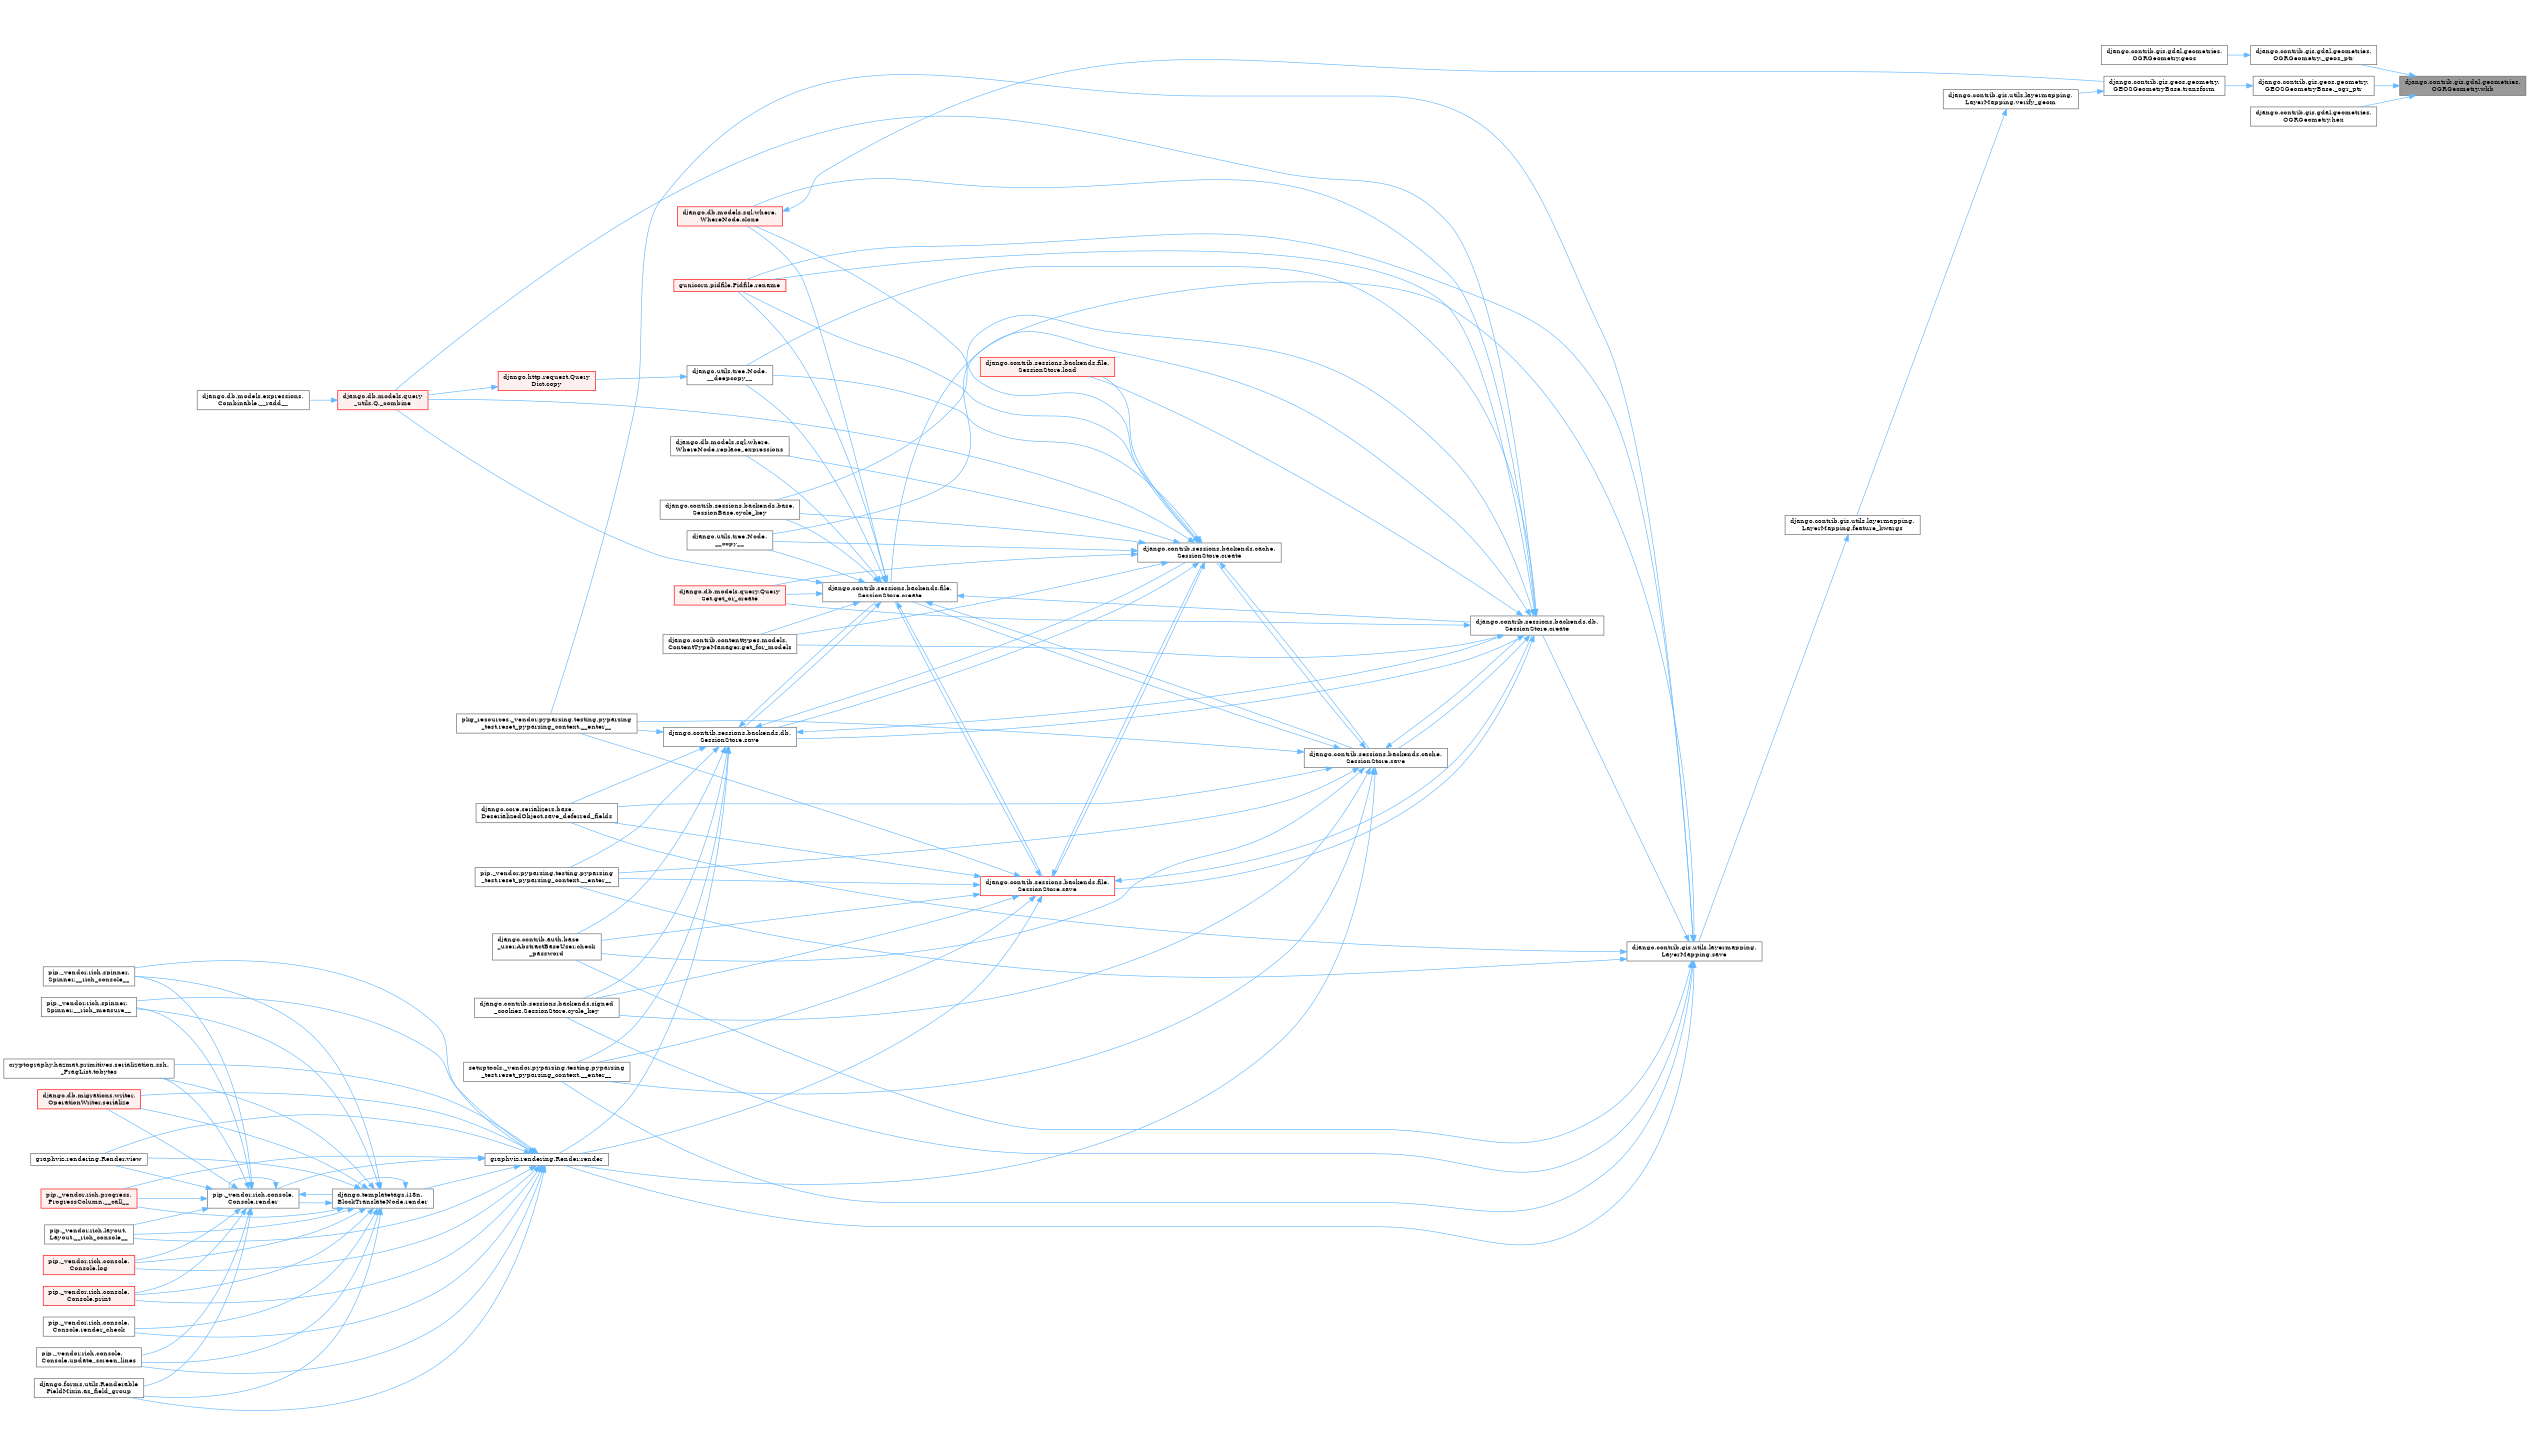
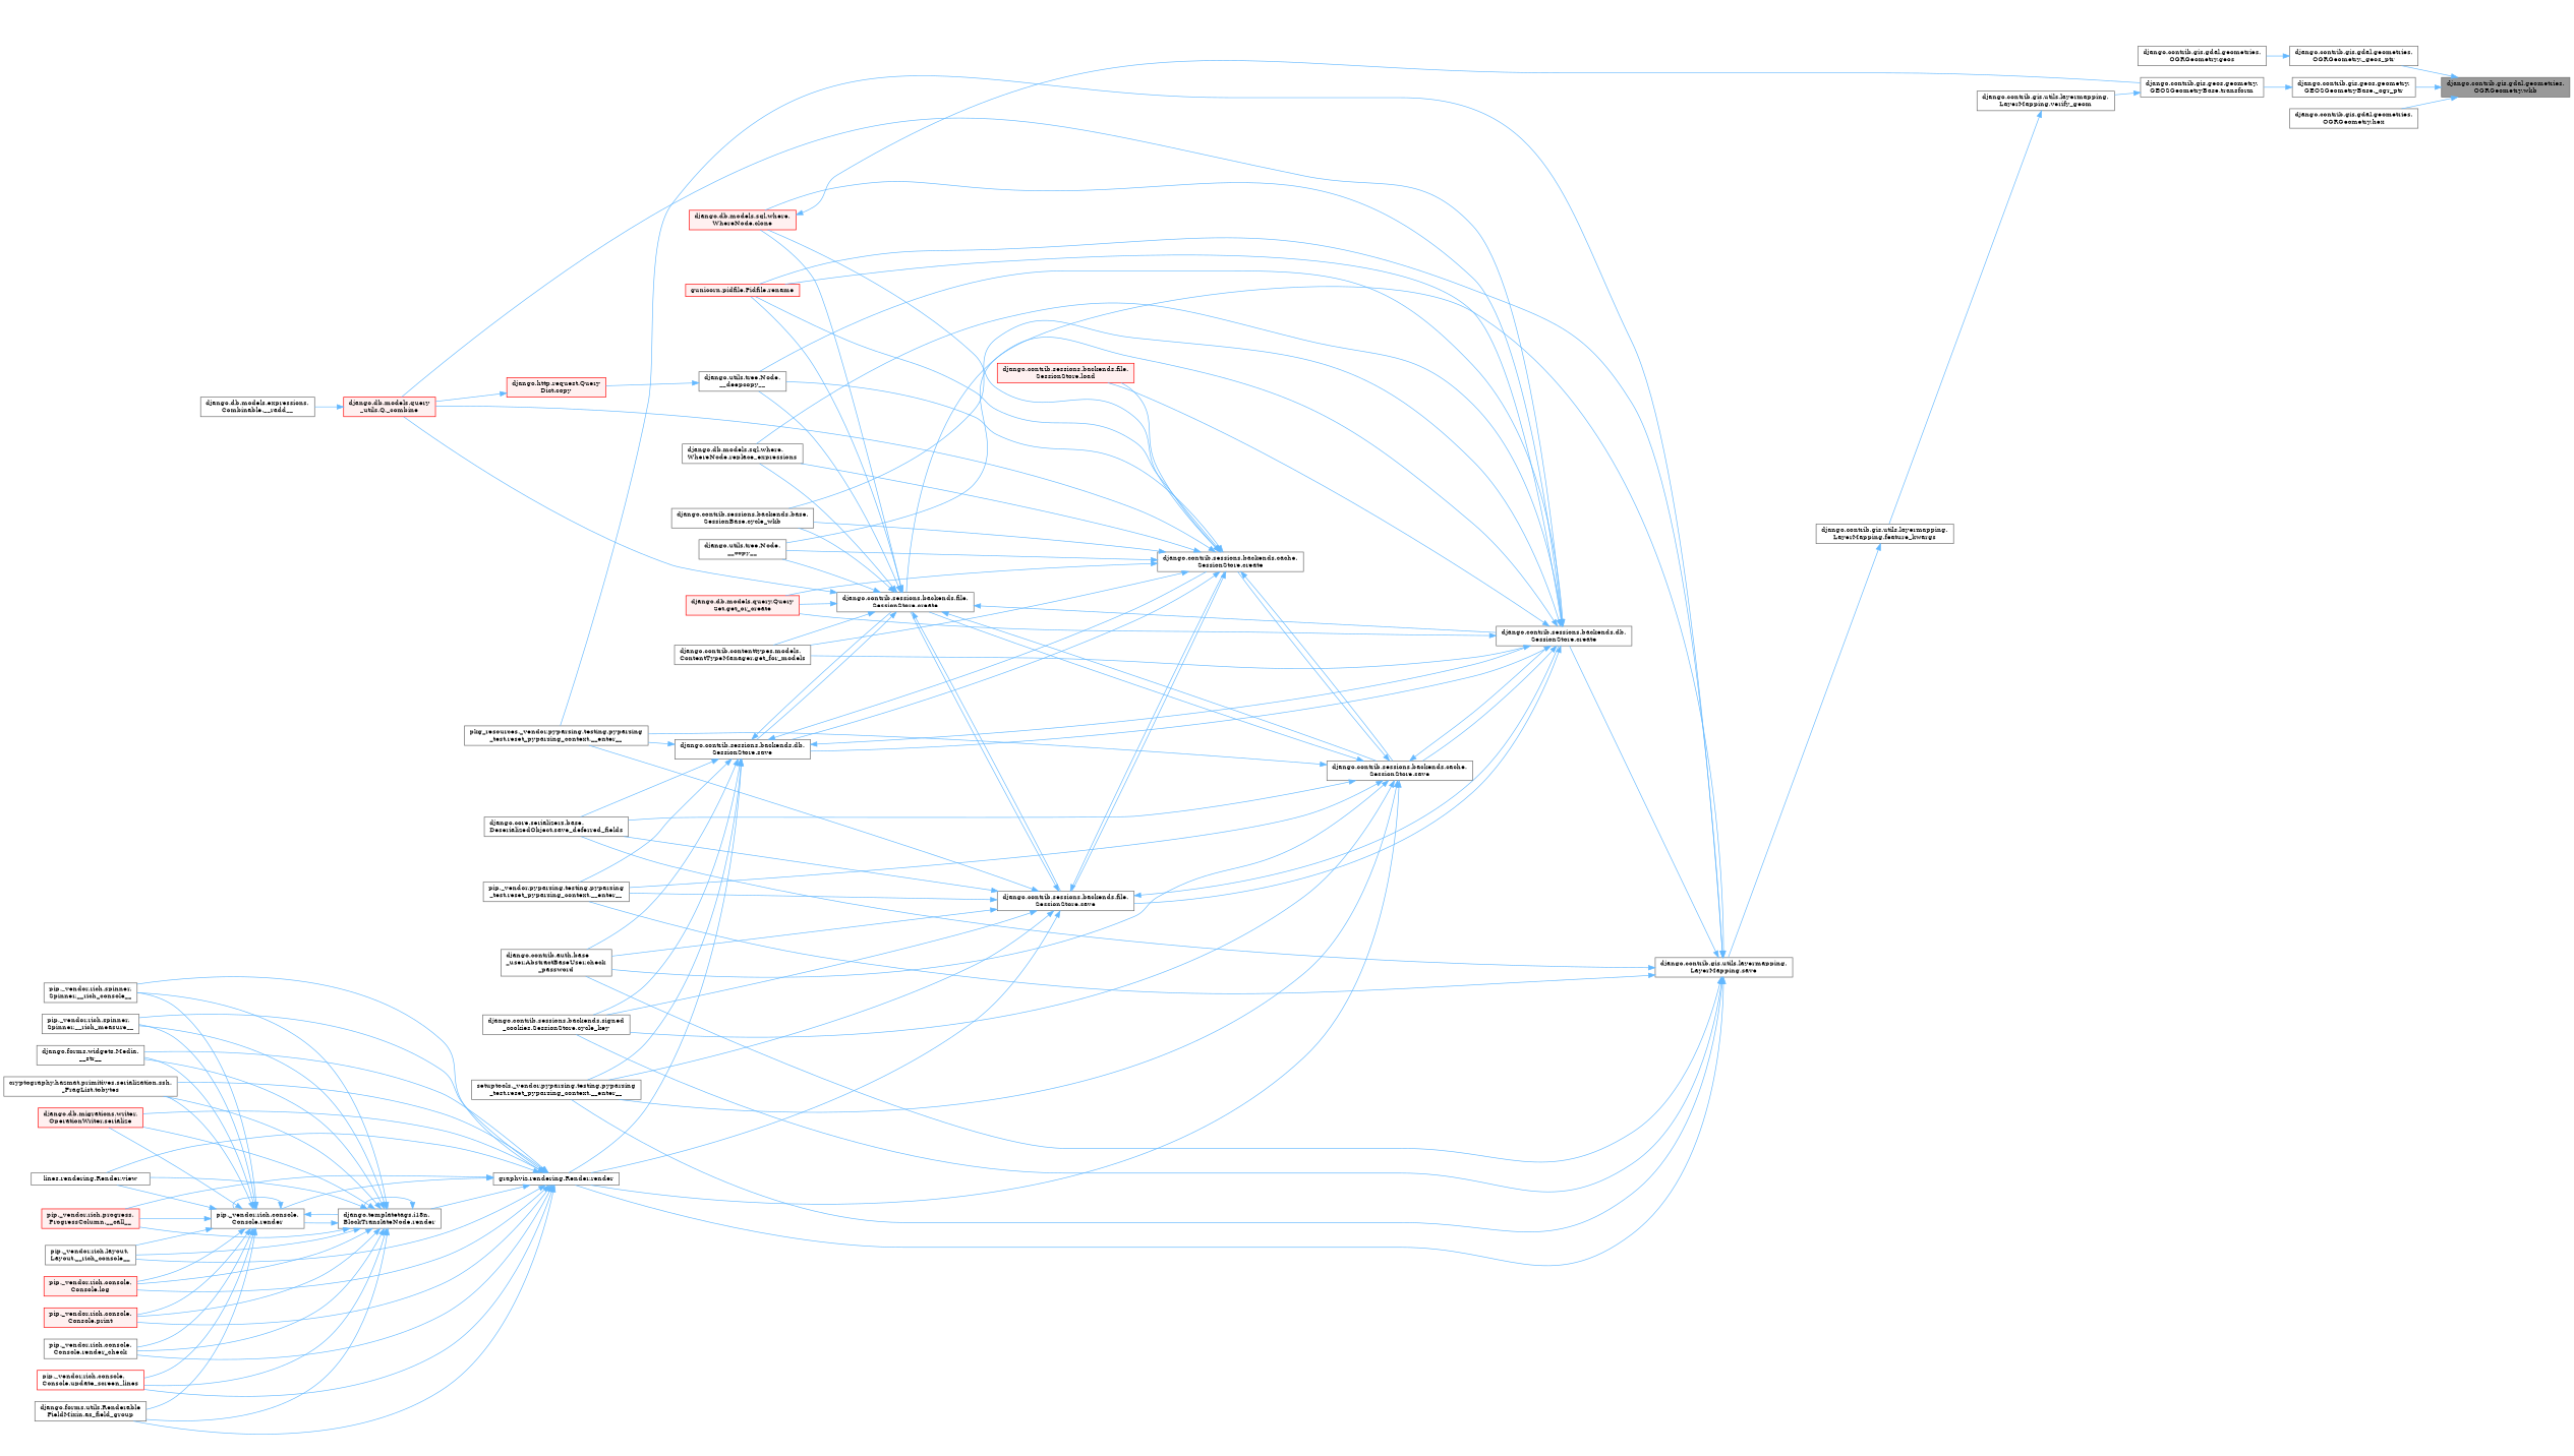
  digraph {
    fontname="DejaVu Serif"
    rankdir=RL
    node [color=grey40 fillcolor=white fontname="DejaVu Serif" fontsize=10 shape=box style=filled]
    edge [color=steelblue1 dir=back fontname="DejaVu Serif" fontsize=10 labelfontname=Helvetica labelfontsize=10 style=solid]
    n1 [color=gray40 fillcolor=grey60 fontcolor=black height=0.2 label="django.contrib.gis.gdal.geometries.\lOGRGeometry.wkb" width=0.4]
    n2 [height=0.2 label="django.contrib.gis.gdal.geometries.\lOGRGeometry._geos_ptr" width=0.4]
    n3 [height=0.2 label="django.contrib.gis.geos.geometry.\lGEOSGeometryBase._ogr_ptr" width=0.4]
    n4 [height=0.2 label="django.contrib.gis.gdal.geometries.\lOGRGeometry.hex" width=0.4]
    n5 [height=0.2 label="django.contrib.gis.gdal.geometries.\lOGRGeometry.geos" width=0.4]
    n6 [height=0.2 label="django.contrib.gis.geos.geometry.\lGEOSGeometryBase.transform" width=0.4]
    n7 [height=0.2 label="django.contrib.gis.utils.layermapping.\lLayerMapping.verify_geom" width=0.4]
    n8 [height=0.2 label="django.contrib.gis.utils.layermapping.\lLayerMapping.feature_kwargs" width=0.4]
    n9 [height=0.2 label="django.contrib.gis.utils.layermapping.\lLayerMapping.save" width=0.4]
    n10 [height=0.2 label="pip._vendor.pyparsing.testing.pyparsing\l_test.reset_pyparsing_context.__enter__" width=0.4]
    n11 [height=0.2 label="pkg_resources._vendor.pyparsing.testing.pyparsing\l_test.reset_pyparsing_context.__enter__" width=0.4]
    n12 [height=0.2 label="setuptools._vendor.pyparsing.testing.pyparsing\l_test.reset_pyparsing_context.__enter__" width=0.4]
    n13 [height=0.2 label="django.contrib.auth.base\l_user.AbstractBaseUser.check\l_password" width=0.4]
    n14 [height=0.2 label="django.contrib.sessions.backends.db.\lSessionStore.create" width=0.4]
    n15 [height=0.2 label="django.contrib.sessions.backends.file.\lSessionStore.create" width=0.4]
    n16 [height=0.2 label="django.contrib.sessions.backends.signed\l_cookies.SessionStore.cycle_key" width=0.4]
    n17 [height=0.2 label="graphviz.rendering.Render.render" width=0.4]
    n18 [height=0.2 label="django.core.serializers.base.\lDeserializedObject.save_deferred_fields" width=0.4]
    n19 [color=red fillcolor="#FFF0F0" height=0.2 label="gunicorn.pidfile.Pidfile.rename" width=0.4]
    n20 [height=0.2 label="django.contrib.sessions.backends.cache.\lSessionStore.create" width=0.4]
    n21 [height=0.2 label="django.utils.tree.Node.\l__copy__" width=0.4]
    n22 [height=0.2 label="django.utils.tree.Node.\l__deepcopy__" width=0.4]
    n23 [color=red fillcolor="#FFF0F0" height=0.2 label="django.db.models.query\l_utils.Q._combine" width=0.4]
    n24 [color=red fillcolor="#FFF0F0" height=0.2 label="django.db.models.sql.where.\lWhereNode.clone" width=0.4]
-   n25 [height=0.2 label="django.contrib.sessions.backends.base.\lSessionBase.cycle_key" width=0.4]
+   n25 [height=0.2 label="django.contrib.sessions.backends.base.\lSessionBase.cycle_wkb" width=0.4]
    n26 [height=0.2 label="django.contrib.contenttypes.models.\lContentTypeManager.get_for_models" width=0.4]
    n27 [color=red fillcolor="#FFF0F0" height=0.2 label="django.db.models.query.Query\lSet.get_or_create" width=0.4]
    n28 [color=red fillcolor="#FFF0F0" height=0.2 label="django.contrib.sessions.backends.file.\lSessionStore.load" width=0.4]
    n29 [height=0.2 label="django.db.models.sql.where.\lWhereNode.replace_expressions" width=0.4]
    n30 [height=0.2 label="django.contrib.sessions.backends.cache.\lSessionStore.save" width=0.4]
    n31 [height=0.2 label="django.contrib.sessions.backends.db.\lSessionStore.save" width=0.4]
-   n32 [color=red height=0.2 label="django.contrib.sessions.backends.file.\lSessionStore.save" width=0.4]
+   n32 [height=0.2 label="django.contrib.sessions.backends.file.\lSessionStore.save" width=0.4]
    n33 [color=red fillcolor="#FFF0F0" height=0.2 label="pip._vendor.rich.progress.\lProgressColumn.__call__" width=0.4]
    n34 [height=0.2 label="pip._vendor.rich.layout.\lLayout.__rich_console__" width=0.4]
    n35 [height=0.2 label="pip._vendor.rich.spinner.\lSpinner.__rich_console__" width=0.4]
    n36 [height=0.2 label="pip._vendor.rich.spinner.\lSpinner.__rich_measure__" width=0.4]
+   n37 [height=0.2 label="django.forms.widgets.Media.\l__str__" width=0.4]
    n38 [height=0.2 label="django.forms.utils.Renderable\lFieldMixin.as_field_group" width=0.4]
    n39 [color=red fillcolor="#FFF0F0" height=0.2 label="pip._vendor.rich.console.\lConsole.log" width=0.4]
    n40 [color=red fillcolor="#FFF0F0" height=0.2 label="pip._vendor.rich.console.\lConsole.print" width=0.4]
    n41 [height=0.2 label="django.templatetags.i18n.\lBlockTranslateNode.render" width=0.4]
    n42 [height=0.2 label="pip._vendor.rich.console.\lConsole.render" width=0.4]
    n43 [height=0.2 label="pip._vendor.rich.console.\lConsole.render_check" width=0.4]
    n44 [color=red fillcolor="#FFF0F0" height=0.2 label="django.db.migrations.writer.\lOperationWriter.serialize" width=0.4]
    n45 [height=0.2 label="cryptography.hazmat.primitives.serialization.ssh.\l_FragList.tobytes" width=0.4]
-   n46 [height=0.2 label="pip._vendor.rich.console.\lConsole.update_screen_lines" width=0.4]
-   n47 [height=0.2 label="graphviz.rendering.Render.view" width=0.4]
+   n46 [color=red height=0.2 label="pip._vendor.rich.console.\lConsole.update_screen_lines" width=0.4]
+   n47 [height=0.2 label="lines.rendering.Render.view" width=0.4]
    n48 [color=red fillcolor="#FFF0F0" height=0.2 label="django.http.request.Query\lDict.copy" width=0.4]
    n49 [height=0.2 label="django.db.models.expressions.\lCombinable.__radd__" width=0.4]
    n1 -> n2
    n1 -> n3
    n1 -> n4
    n2 -> n5
    n3 -> n6
    n6 -> n7
    n7 -> n8
    n8 -> n9
    n9 -> n10
    n9 -> n11
    n9 -> n12
    n9 -> n13
    n9 -> n14
    n9 -> n15
    n9 -> n16
    n9 -> n17
    n9 -> n18
    n9 -> n19
    n14 -> n19
    n14 -> n21
    n14 -> n22
    n14 -> n23
    n14 -> n24
    n14 -> n25
    n14 -> n26
    n14 -> n27
    n14 -> n28
+   n14 -> n29
    n14 -> n30
    n14 -> n31
    n14 -> n32
    n15 -> n14
    n15 -> n19
    n15 -> n21
    n15 -> n22
    n15 -> n23
    n15 -> n24
    n15 -> n25
    n15 -> n26
    n15 -> n27
    n15 -> n29
    n15 -> n30
    n15 -> n31
    n15 -> n32
    n17 -> n33
    n17 -> n34
    n17 -> n35
    n17 -> n36
+   n17 -> n37
    n17 -> n38
    n17 -> n39
    n17 -> n40
    n17 -> n41
    n17 -> n42
    n17 -> n43
    n17 -> n44
    n17 -> n45
    n17 -> n46
    n17 -> n47
    n20 -> n19
    n20 -> n21
    n20 -> n22
    n20 -> n23
    n20 -> n24
    n20 -> n25
    n20 -> n26
    n20 -> n27
    n20 -> n28
    n20 -> n29
    n20 -> n30
    n20 -> n31
    n20 -> n32
    n22 -> n48
    n23 -> n49
    n24 -> n6
    n30 -> n10
    n30 -> n11
    n30 -> n12
    n30 -> n13
    n30 -> n14
    n30 -> n15
    n30 -> n16
    n30 -> n17
    n30 -> n18
    n30 -> n20
    n31 -> n10
    n31 -> n11
    n31 -> n12
    n31 -> n13
    n31 -> n14
    n31 -> n15
    n31 -> n16
    n31 -> n17
    n31 -> n18
    n31 -> n20
    n32 -> n10
    n32 -> n11
    n32 -> n12
    n32 -> n13
    n32 -> n14
    n32 -> n15
    n32 -> n16
    n32 -> n17
    n32 -> n18
    n32 -> n20
    n41 -> n33
    n41 -> n34
    n41 -> n35
    n41 -> n36
+   n41 -> n37
    n41 -> n38
    n41 -> n39
    n41 -> n40
    n41 -> n41
    n41 -> n42
    n41 -> n43
    n41 -> n44
    n41 -> n45
    n41 -> n46
    n41 -> n47
    n42 -> n33
    n42 -> n34
    n42 -> n35
    n42 -> n36
+   n42 -> n37
    n42 -> n38
    n42 -> n39
    n42 -> n40
    n42 -> n41
    n42 -> n42
+   n42 -> n43
    n42 -> n44
    n42 -> n45
    n42 -> n46
    n42 -> n47
    n48 -> n23
  }
